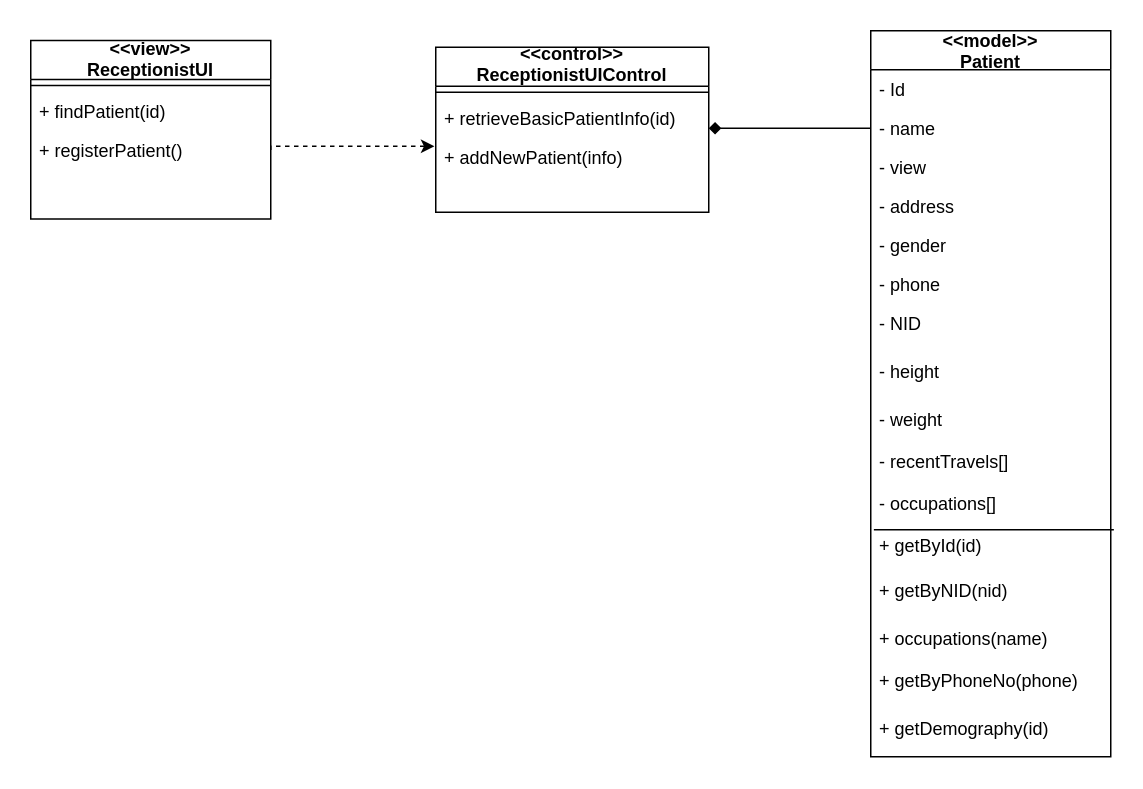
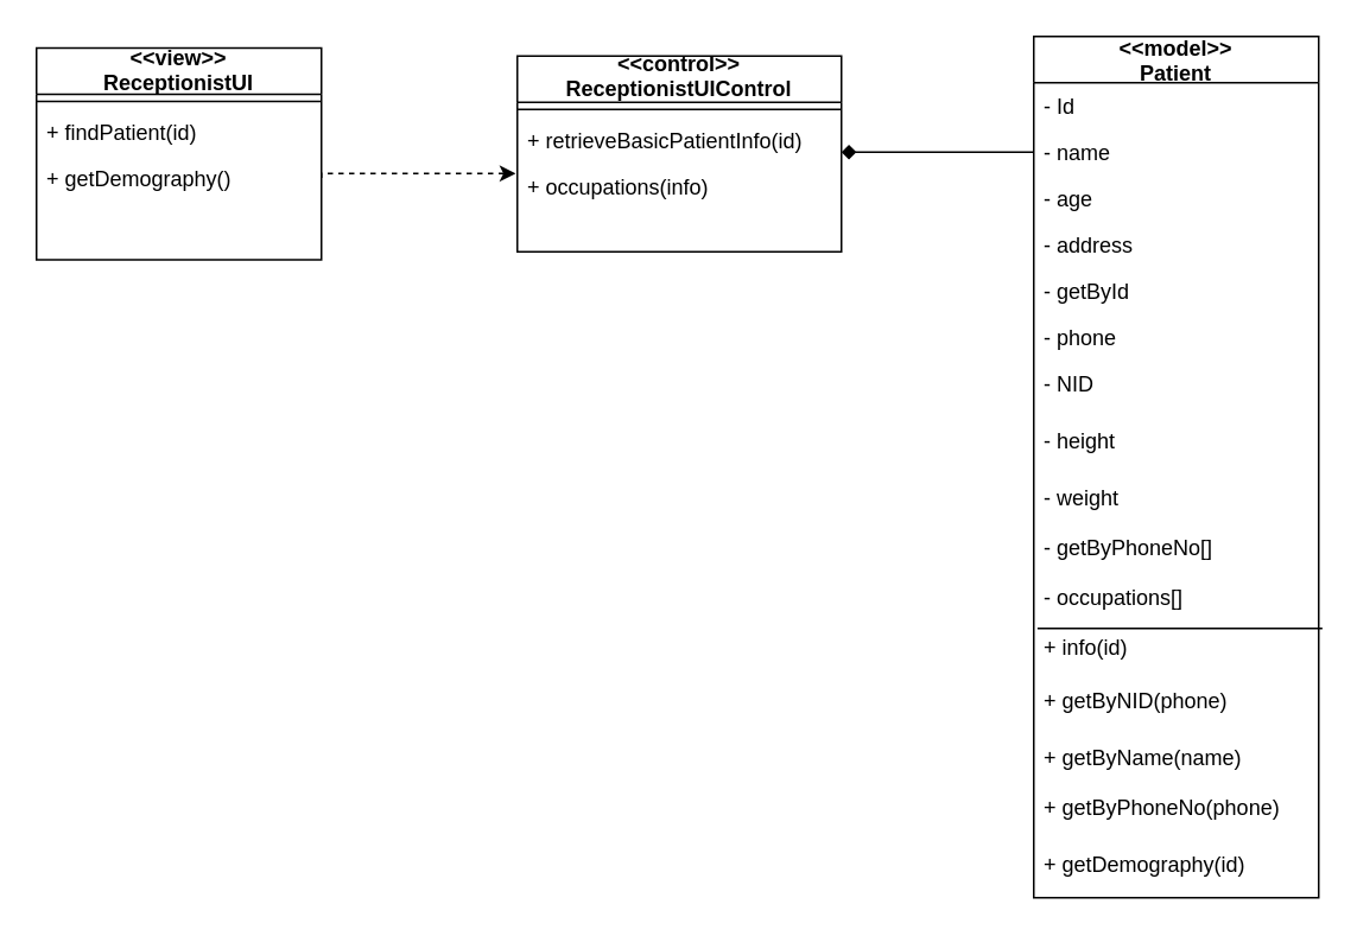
  <mxCell id="0" />
  <mxCell id="1" parent="0" />
  <mxCell id="2" value="&lt;&lt;view&gt;&gt;&#10;ReceptionistUI&#10;" style="swimlane;fontStyle=1;align=center;verticalAlign=middle;childLayout=stackLayout;horizontal=1;startSize=26;horizontalStack=0;resizeParent=1;resizeLast=0;collapsible=1;marginBottom=0;rounded=0;shadow=0;strokeWidth=1;spacing=6;spacingTop=12;" parent="1" vertex="1"><mxGeometry x="20" y="26.5" width="160" height="119" as="geometry"><mxRectangle x="230" y="140" width="160" height="26" as="alternateBounds" /></mxGeometry></mxCell>
  <mxCell id="3" value="" style="line;html=1;strokeWidth=1;align=left;verticalAlign=middle;spacingTop=-1;spacingLeft=3;spacingRight=3;rotatable=0;labelPosition=right;points=[];portConstraint=eastwest;" parent="2" vertex="1"><mxGeometry y="26" width="160" height="8" as="geometry" /></mxCell>
  <mxCell id="4" value="+ findPatient(id)" style="text;align=left;verticalAlign=top;spacingLeft=4;spacingRight=4;overflow=hidden;rotatable=0;points=[[0,0.5],[1,0.5]];portConstraint=eastwest;" parent="2" vertex="1"><mxGeometry y="34" width="160" height="26" as="geometry" /></mxCell>
- <mxCell id="5" value="+ registerPatient()" style="text;align=left;verticalAlign=top;spacingLeft=4;spacingRight=4;overflow=hidden;rotatable=0;points=[[0,0.5],[1,0.5]];portConstraint=eastwest;" parent="2" vertex="1"><mxGeometry y="60" width="160" height="26" as="geometry" /></mxCell>
+ <mxCell id="5" value="+ getDemography()" style="text;align=left;verticalAlign=top;spacingLeft=4;spacingRight=4;overflow=hidden;rotatable=0;points=[[0,0.5],[1,0.5]];portConstraint=eastwest;" parent="2" vertex="1"><mxGeometry y="60" width="160" height="26" as="geometry" /></mxCell>
  <mxCell id="6" value="&lt;&lt;model&gt;&gt;&#10;Patient" style="swimlane;fontStyle=1;align=center;verticalAlign=middle;childLayout=stackLayout;horizontal=1;startSize=26;horizontalStack=0;resizeParent=1;resizeLast=0;collapsible=1;marginBottom=0;rounded=0;shadow=0;strokeWidth=1;" parent="1" vertex="1"><mxGeometry x="580" y="20" width="160" height="484" as="geometry"><mxRectangle x="130" y="380" width="160" height="26" as="alternateBounds" /></mxGeometry></mxCell>
  <mxCell id="7" value="- Id" style="text;align=left;verticalAlign=top;spacingLeft=4;spacingRight=4;overflow=hidden;rotatable=0;points=[[0,0.5],[1,0.5]];portConstraint=eastwest;" parent="6" vertex="1"><mxGeometry y="26" width="160" height="26" as="geometry" /></mxCell>
  <mxCell id="8" value="- name" style="text;align=left;verticalAlign=top;spacingLeft=4;spacingRight=4;overflow=hidden;rotatable=0;points=[[0,0.5],[1,0.5]];portConstraint=eastwest;rounded=0;shadow=0;html=0;" parent="6" vertex="1"><mxGeometry y="52" width="160" height="26" as="geometry" /></mxCell>
- <mxCell id="9" value="- view" style="text;align=left;verticalAlign=top;spacingLeft=4;spacingRight=4;overflow=hidden;rotatable=0;points=[[0,0.5],[1,0.5]];portConstraint=eastwest;" parent="6" vertex="1"><mxGeometry y="78" width="160" height="26" as="geometry" /></mxCell>
+ <mxCell id="9" value="- age" style="text;align=left;verticalAlign=top;spacingLeft=4;spacingRight=4;overflow=hidden;rotatable=0;points=[[0,0.5],[1,0.5]];portConstraint=eastwest;" parent="6" vertex="1"><mxGeometry y="78" width="160" height="26" as="geometry" /></mxCell>
  <mxCell id="10" value="- address" style="text;align=left;verticalAlign=top;spacingLeft=4;spacingRight=4;overflow=hidden;rotatable=0;points=[[0,0.5],[1,0.5]];portConstraint=eastwest;rounded=0;shadow=0;html=0;" parent="6" vertex="1"><mxGeometry y="104" width="160" height="26" as="geometry" /></mxCell>
- <mxCell id="11" value="- gender" style="text;align=left;verticalAlign=top;spacingLeft=4;spacingRight=4;overflow=hidden;rotatable=0;points=[[0,0.5],[1,0.5]];portConstraint=eastwest;rounded=0;shadow=0;html=0;" parent="6" vertex="1"><mxGeometry y="130" width="160" height="26" as="geometry" /></mxCell>
+ <mxCell id="11" value="- getById" style="text;align=left;verticalAlign=top;spacingLeft=4;spacingRight=4;overflow=hidden;rotatable=0;points=[[0,0.5],[1,0.5]];portConstraint=eastwest;rounded=0;shadow=0;html=0;" parent="6" vertex="1"><mxGeometry y="130" width="160" height="26" as="geometry" /></mxCell>
  <mxCell id="12" value="- phone" style="text;align=left;verticalAlign=top;spacingLeft=4;spacingRight=4;overflow=hidden;rotatable=0;points=[[0,0.5],[1,0.5]];portConstraint=eastwest;rounded=0;shadow=0;html=0;" parent="6" vertex="1"><mxGeometry y="156" width="160" height="26" as="geometry" /></mxCell>
  <mxCell id="13" value="- NID&#10;" style="text;align=left;verticalAlign=top;spacingLeft=4;spacingRight=4;overflow=hidden;rotatable=0;points=[[0,0.5],[1,0.5]];portConstraint=eastwest;rounded=0;shadow=0;html=0;" parent="6" vertex="1"><mxGeometry y="182" width="160" height="32" as="geometry" /></mxCell>
  <mxCell id="14" value="- height&#10;" style="text;align=left;verticalAlign=top;spacingLeft=4;spacingRight=4;overflow=hidden;rotatable=0;points=[[0,0.5],[1,0.5]];portConstraint=eastwest;rounded=0;shadow=0;html=0;" parent="6" vertex="1"><mxGeometry y="214" width="160" height="32" as="geometry" /></mxCell>
  <mxCell id="15" value="" style="endArrow=none;html=1;rounded=0;exitX=0.013;exitY=1.031;exitDx=0;exitDy=0;exitPerimeter=0;entryX=1.013;entryY=1.031;entryDx=0;entryDy=0;entryPerimeter=0;" parent="6" source="16" target="16" edge="1"><mxGeometry width="50" height="50" relative="1" as="geometry"><mxPoint x="40" y="322" as="sourcePoint" /><mxPoint x="90" y="272" as="targetPoint" /></mxGeometry></mxCell>
- <mxCell id="16" value="- weight&#10;&#10;- recentTravels[]&#10;&#10;- occupations[]&#10;" style="text;align=left;verticalAlign=top;spacingLeft=4;spacingRight=4;overflow=hidden;rotatable=0;points=[[0,0.5],[1,0.5]];portConstraint=eastwest;rounded=0;shadow=0;html=0;" parent="6" vertex="1"><mxGeometry y="246" width="160" height="84" as="geometry" /></mxCell>
- <mxCell id="17" value="+ getById(id)" style="text;align=left;verticalAlign=top;spacingLeft=4;spacingRight=4;overflow=hidden;rotatable=0;points=[[0,0.5],[1,0.5]];portConstraint=eastwest;rounded=0;shadow=0;html=0;" parent="6" vertex="1"><mxGeometry y="330" width="160" height="30" as="geometry" /></mxCell>
- <mxCell id="18" value="+ getByNID(nid)" style="text;align=left;verticalAlign=top;spacingLeft=4;spacingRight=4;overflow=hidden;rotatable=0;points=[[0,0.5],[1,0.5]];portConstraint=eastwest;rounded=0;shadow=0;html=0;" parent="6" vertex="1"><mxGeometry y="360" width="160" height="32" as="geometry" /></mxCell>
- <mxCell id="19" value="+ occupations(name)" style="text;align=left;verticalAlign=top;spacingLeft=4;spacingRight=4;overflow=hidden;rotatable=0;points=[[0,0.5],[1,0.5]];portConstraint=eastwest;rounded=0;shadow=0;html=0;" parent="6" vertex="1"><mxGeometry y="392" width="160" height="28" as="geometry" /></mxCell>
+ <mxCell id="16" value="- weight&#10;&#10;- getByPhoneNo[]&#10;&#10;- occupations[]&#10;" style="text;align=left;verticalAlign=top;spacingLeft=4;spacingRight=4;overflow=hidden;rotatable=0;points=[[0,0.5],[1,0.5]];portConstraint=eastwest;rounded=0;shadow=0;html=0;" parent="6" vertex="1"><mxGeometry y="246" width="160" height="84" as="geometry" /></mxCell>
+ <mxCell id="17" value="+ info(id)" style="text;align=left;verticalAlign=top;spacingLeft=4;spacingRight=4;overflow=hidden;rotatable=0;points=[[0,0.5],[1,0.5]];portConstraint=eastwest;rounded=0;shadow=0;html=0;" parent="6" vertex="1"><mxGeometry y="330" width="160" height="30" as="geometry" /></mxCell>
+ <mxCell id="18" value="+ getByNID(phone)" style="text;align=left;verticalAlign=top;spacingLeft=4;spacingRight=4;overflow=hidden;rotatable=0;points=[[0,0.5],[1,0.5]];portConstraint=eastwest;rounded=0;shadow=0;html=0;" parent="6" vertex="1"><mxGeometry y="360" width="160" height="32" as="geometry" /></mxCell>
+ <mxCell id="19" value="+ getByName(name)" style="text;align=left;verticalAlign=top;spacingLeft=4;spacingRight=4;overflow=hidden;rotatable=0;points=[[0,0.5],[1,0.5]];portConstraint=eastwest;rounded=0;shadow=0;html=0;" parent="6" vertex="1"><mxGeometry y="392" width="160" height="28" as="geometry" /></mxCell>
  <mxCell id="20" value="+ getByPhoneNo(phone)" style="text;align=left;verticalAlign=top;spacingLeft=4;spacingRight=4;overflow=hidden;rotatable=0;points=[[0,0.5],[1,0.5]];portConstraint=eastwest;rounded=0;shadow=0;html=0;" parent="6" vertex="1"><mxGeometry y="420" width="160" height="32" as="geometry" /></mxCell>
  <mxCell id="21" value="+ getDemography(id)" style="text;align=left;verticalAlign=top;spacingLeft=4;spacingRight=4;overflow=hidden;rotatable=0;points=[[0,0.5],[1,0.5]];portConstraint=eastwest;rounded=0;shadow=0;html=0;" parent="6" vertex="1"><mxGeometry y="452" width="160" height="32" as="geometry" /></mxCell>
  <mxCell id="22" value="&lt;&lt;control&gt;&gt;&#10;ReceptionistUIControl&#10;" style="swimlane;fontStyle=1;align=center;verticalAlign=middle;childLayout=stackLayout;horizontal=1;startSize=26;horizontalStack=0;resizeParent=1;resizeLast=0;collapsible=1;marginBottom=0;rounded=0;shadow=0;strokeWidth=1;spacingTop=10;" parent="1" vertex="1"><mxGeometry x="290" y="31" width="182" height="110" as="geometry"><mxRectangle x="550" y="140" width="160" height="26" as="alternateBounds" /></mxGeometry></mxCell>
  <mxCell id="23" value="" style="line;html=1;strokeWidth=1;align=left;verticalAlign=middle;spacingTop=-1;spacingLeft=3;spacingRight=3;rotatable=0;labelPosition=right;points=[];portConstraint=eastwest;" parent="22" vertex="1"><mxGeometry y="26" width="182" height="8" as="geometry" /></mxCell>
  <mxCell id="24" value="+ retrieveBasicPatientInfo(id)" style="text;align=left;verticalAlign=top;spacingLeft=4;spacingRight=4;overflow=hidden;rotatable=0;points=[[0,0.5],[1,0.5]];portConstraint=eastwest;" parent="22" vertex="1"><mxGeometry y="34" width="182" height="26" as="geometry" /></mxCell>
- <mxCell id="25" value="+ addNewPatient(info)" style="text;align=left;verticalAlign=top;spacingLeft=4;spacingRight=4;overflow=hidden;rotatable=0;points=[[0,0.5],[1,0.5]];portConstraint=eastwest;" parent="22" vertex="1"><mxGeometry y="60" width="182" height="26" as="geometry" /></mxCell>
+ <mxCell id="25" value="+ occupations(info)" style="text;align=left;verticalAlign=top;spacingLeft=4;spacingRight=4;overflow=hidden;rotatable=0;points=[[0,0.5],[1,0.5]];portConstraint=eastwest;" parent="22" vertex="1"><mxGeometry y="60" width="182" height="26" as="geometry" /></mxCell>
  <mxCell id="26" style="edgeStyle=orthogonalEdgeStyle;rounded=0;orthogonalLoop=1;jettySize=auto;html=1;exitX=0;exitY=0.5;exitDx=0;exitDy=0;entryX=1;entryY=0.769;entryDx=0;entryDy=0;entryPerimeter=0;endArrow=diamond;" parent="1" source="8" target="24" edge="1"><mxGeometry relative="1" as="geometry" /></mxCell>
  <mxCell id="27" style="edgeStyle=orthogonalEdgeStyle;rounded=0;orthogonalLoop=1;jettySize=auto;html=1;exitX=1;exitY=0.5;exitDx=0;exitDy=0;entryX=-0.005;entryY=0.231;entryDx=0;entryDy=0;entryPerimeter=0;dashed=1;" parent="1" source="5" target="25" edge="1"><mxGeometry relative="1" as="geometry"><Array as="points"><mxPoint x="180" y="97" /></Array></mxGeometry></mxCell>
